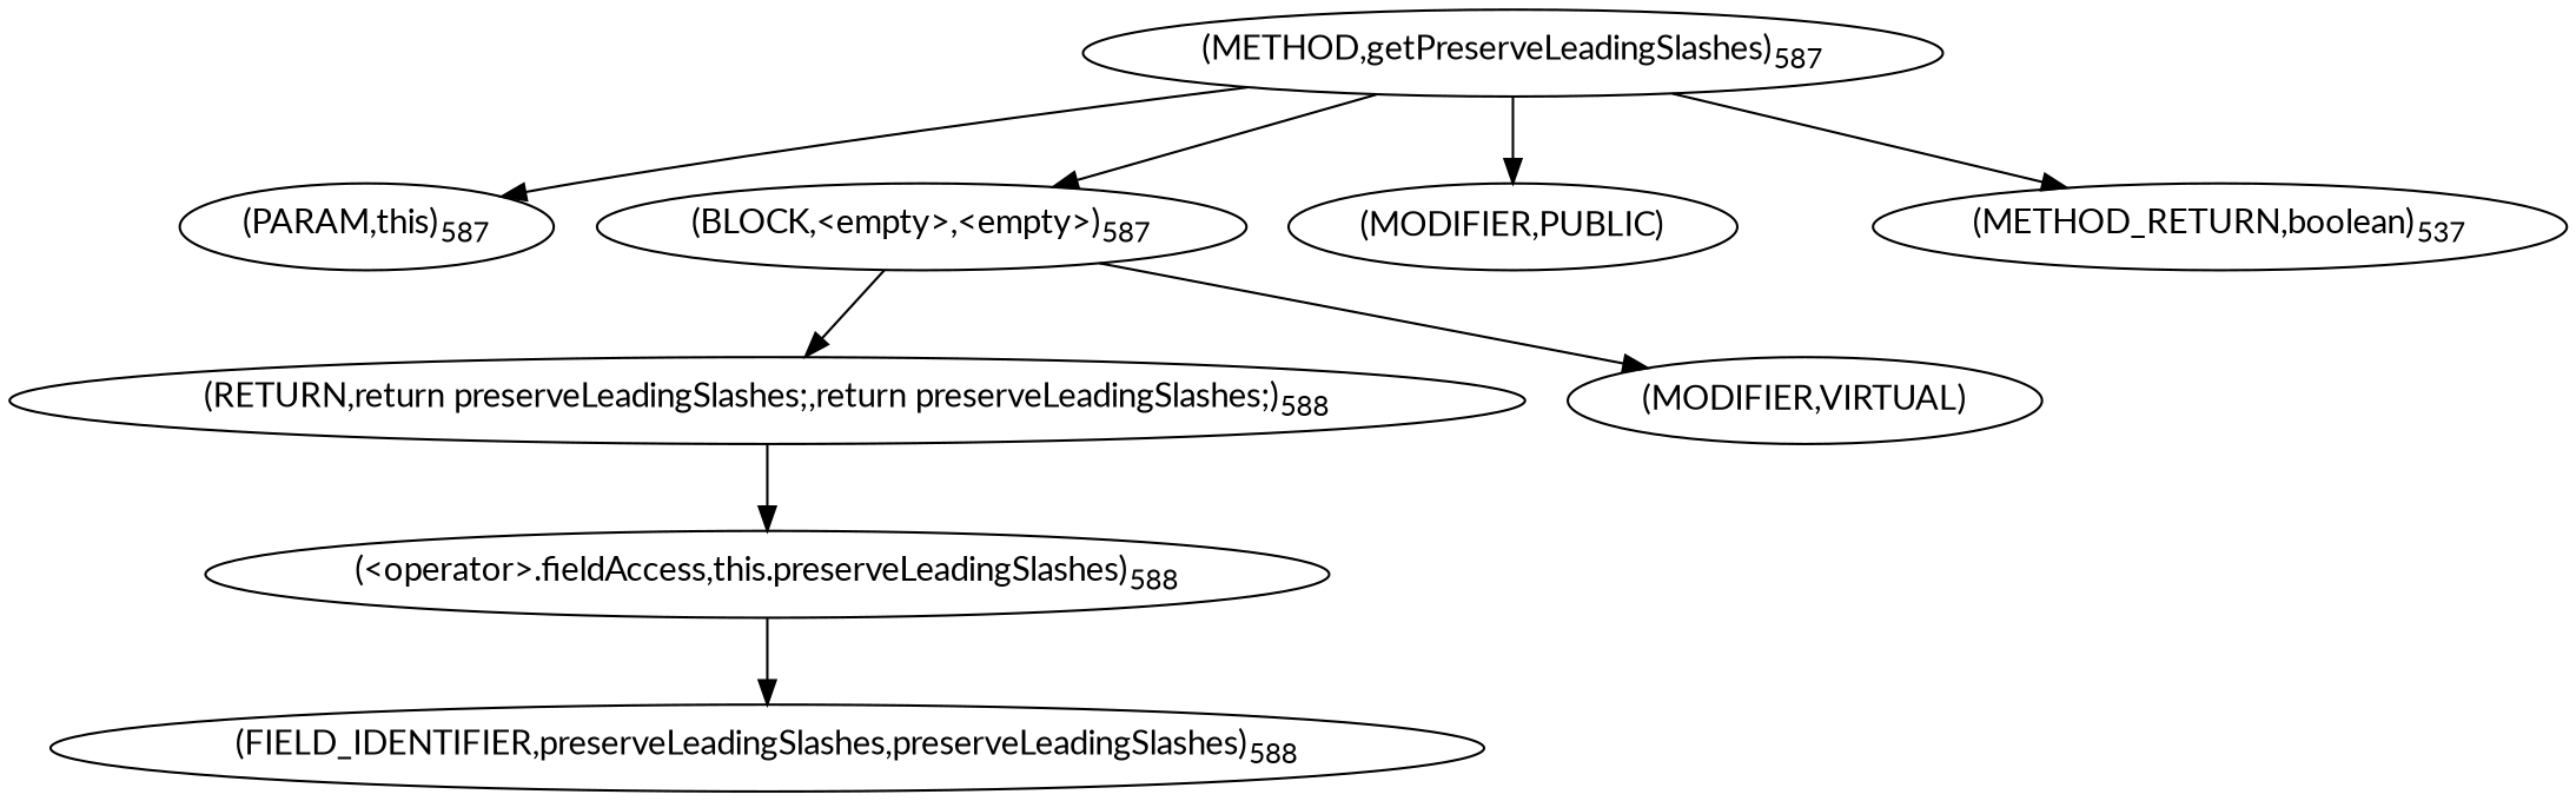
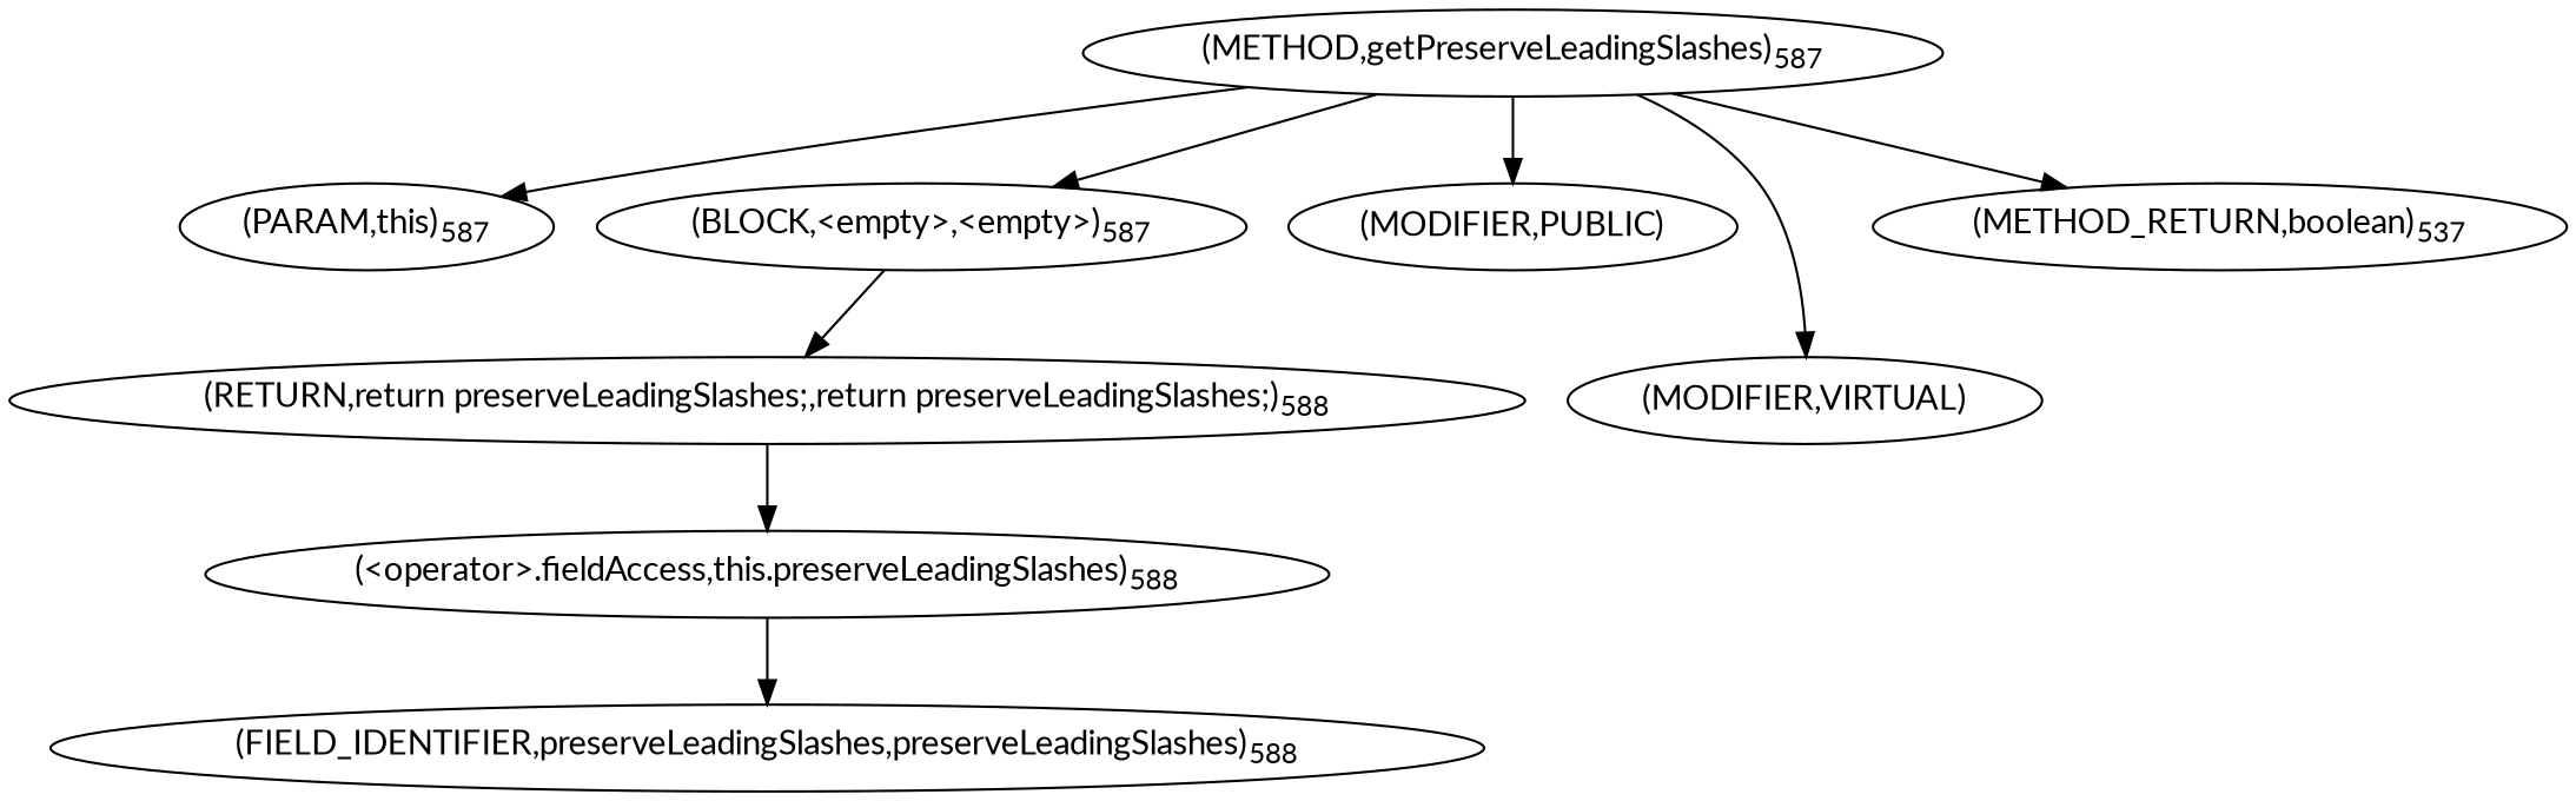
  digraph {
    fontname=Lato
    node [fontname=Lato]
    edge [fontname=Lato]
    n1 [label=<(METHOD,getPreserveLeadingSlashes)<SUB>587</SUB>>]
    n2 [label=<(PARAM,this)<SUB>587</SUB>>]
    n3 [label=<(BLOCK,&lt;empty&gt;,&lt;empty&gt;)<SUB>587</SUB>>]
    n4 [label=<(MODIFIER,PUBLIC)>]
    n5 [label=<(MODIFIER,VIRTUAL)>]
    n6 [label=<(METHOD_RETURN,boolean)<SUB>537</SUB>>]
    n7 [label=<(RETURN,return preserveLeadingSlashes;,return preserveLeadingSlashes;)<SUB>588</SUB>>]
    n8 [label=<(&lt;operator&gt;.fieldAccess,this.preserveLeadingSlashes)<SUB>588</SUB>>]
    n9 [label=<(FIELD_IDENTIFIER,preserveLeadingSlashes,preserveLeadingSlashes)<SUB>588</SUB>>]
    n1 -> n2
    n1 -> n3
    n1 -> n4
-   n3 -> n5
+   n1 -> n5
    n1 -> n6
    n3 -> n7
    n7 -> n8
    n8 -> n9
  }
